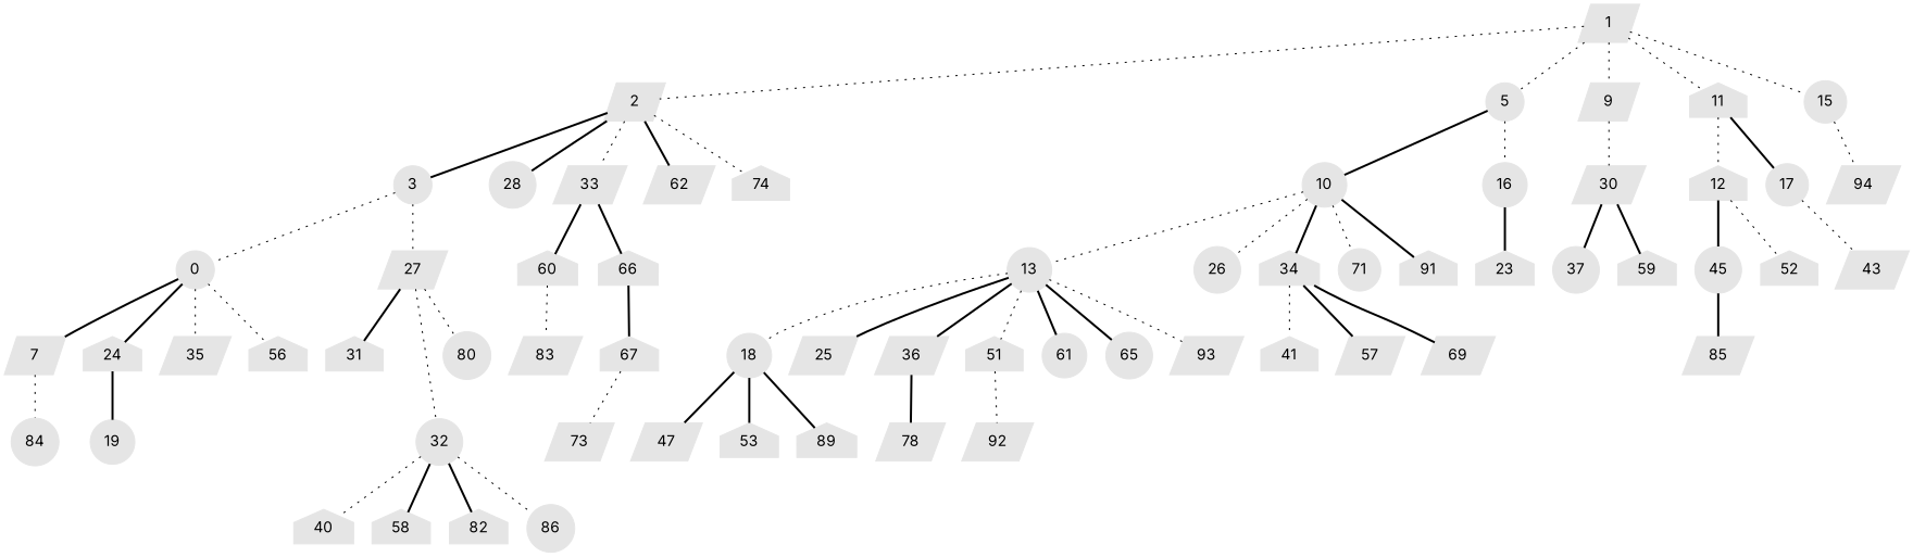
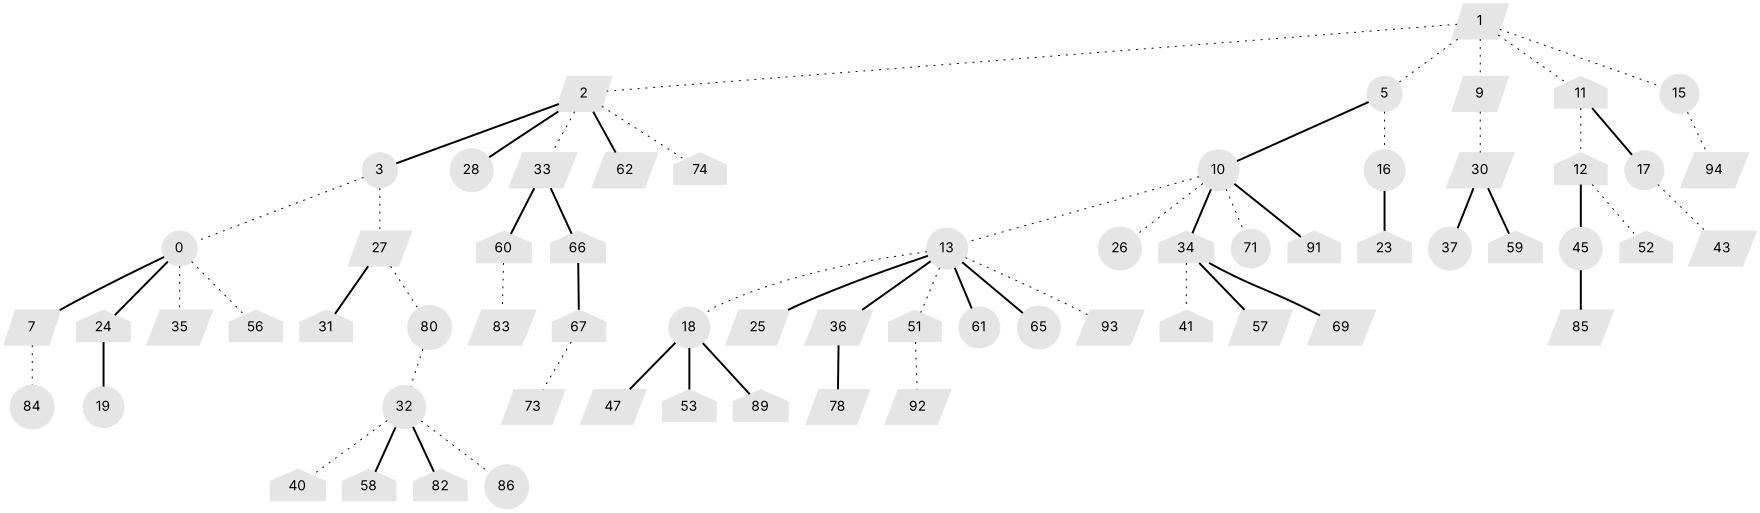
  graph {
    fontname=Inter
    node [color=gray90 fontname=Inter shape=parallelogram style=filled]
    edge [fontname=Inter style=dotted]
    1 [super="+8"]
    2 [super="+14"]
    5 [shape=circle]
    9 [super="+19"]
    11 [shape=house super="+79"]
    15 [shape=circle super="+39"]
    3 [shape=circle]
    28 [shape=circle super="+54"]
    33 [super="+42"]
    62
    74 [shape=house]
    10 [shape=circle super="+21"]
    16 [shape=circle]
    30 [super="+87"]
    12 [shape=house super="+22"]
    17 [shape=circle]
    94
    n18 [label=0 shape=circle super="+6"]
    27 [super="+76"]
    60 [shape=house super="+75"]
    66 [shape=house]
    7 [super="+68"]
    24 [shape=house super="+29"]
    35
    56 [shape=house]
    31 [shape=house super="+44"]
    32 [shape=circle super="+48"]
    80 [shape=circle super="+90"]
    84 [shape=circle]
    n30 [label=19 shape=circle super="+72"]
    13 [shape=circle super="+20"]
    26 [shape=circle super="+88"]
    34 [shape=house super="+50"]
    71 [shape=circle]
    91 [shape=house]
    23 [shape=house]
    37 [shape=circle]
    59 [shape=house super="+63"]
    18 [shape=circle super="+38"]
    25
    36 [super="+46"]
    51 [shape=house]
    61 [shape=circle]
    65 [shape=circle super="+77"]
    93
    41 [shape=house]
    57
    69
    45 [shape=circle super="+55"]
    52 [shape=house super="+70"]
    43
    85
    47 [super="+64"]
    53 [shape=house]
    89 [shape=house]
    78
    92 [super="+95"]
    40 [shape=house]
    58 [shape=house]
    82 [shape=house]
    86 [shape=circle]
    83
    67 [shape=house super="+81"]
    73
    1 -- 2
    1 -- 5
    1 -- 9
    1 -- 11
    1 -- 15
    2 -- 3 [style=bold]
    2 -- 28 [style=bold]
    2 -- 33
    2 -- 62 [style=bold]
    2 -- 74
    5 -- 10 [style=bold]
    5 -- 16
    9 -- 30
    11 -- 12
    11 -- 17 [style=bold]
    15 -- 94
    3 -- n18
    3 -- 27
    33 -- 60 [style=bold]
    33 -- 66 [style=bold]
    10 -- 13
    10 -- 26
    10 -- 34 [style=bold]
    10 -- 71
    10 -- 91 [style=bold]
    16 -- 23 [style=bold]
    30 -- 37 [style=bold]
    30 -- 59 [style=bold]
    12 -- 45 [style=bold]
    12 -- 52
    17 -- 43
    n18 -- 7 [style=bold]
    n18 -- 24 [style=bold]
    n18 -- 35
    n18 -- 56
    27 -- 31 [style=bold]
-   27 -- 32
+   80 -- 32
    27 -- 80
    60 -- 83
    66 -- 67 [style=bold]
    7 -- 84
    24 -- n30 [style=bold]
    32 -- 40
    32 -- 58 [style=bold]
    32 -- 82 [style=bold]
    32 -- 86
    13 -- 18
    13 -- 25 [style=bold]
    13 -- 36 [style=bold]
    13 -- 51
    13 -- 61 [style=bold]
    13 -- 65 [style=bold]
    13 -- 93
    34 -- 41
    34 -- 57 [style=bold]
    34 -- 69 [style=bold]
    18 -- 47 [style=bold]
    18 -- 53 [style=bold]
    18 -- 89 [style=bold]
    36 -- 78 [style=bold]
    51 -- 92
    45 -- 85 [style=bold]
    67 -- 73
  }
